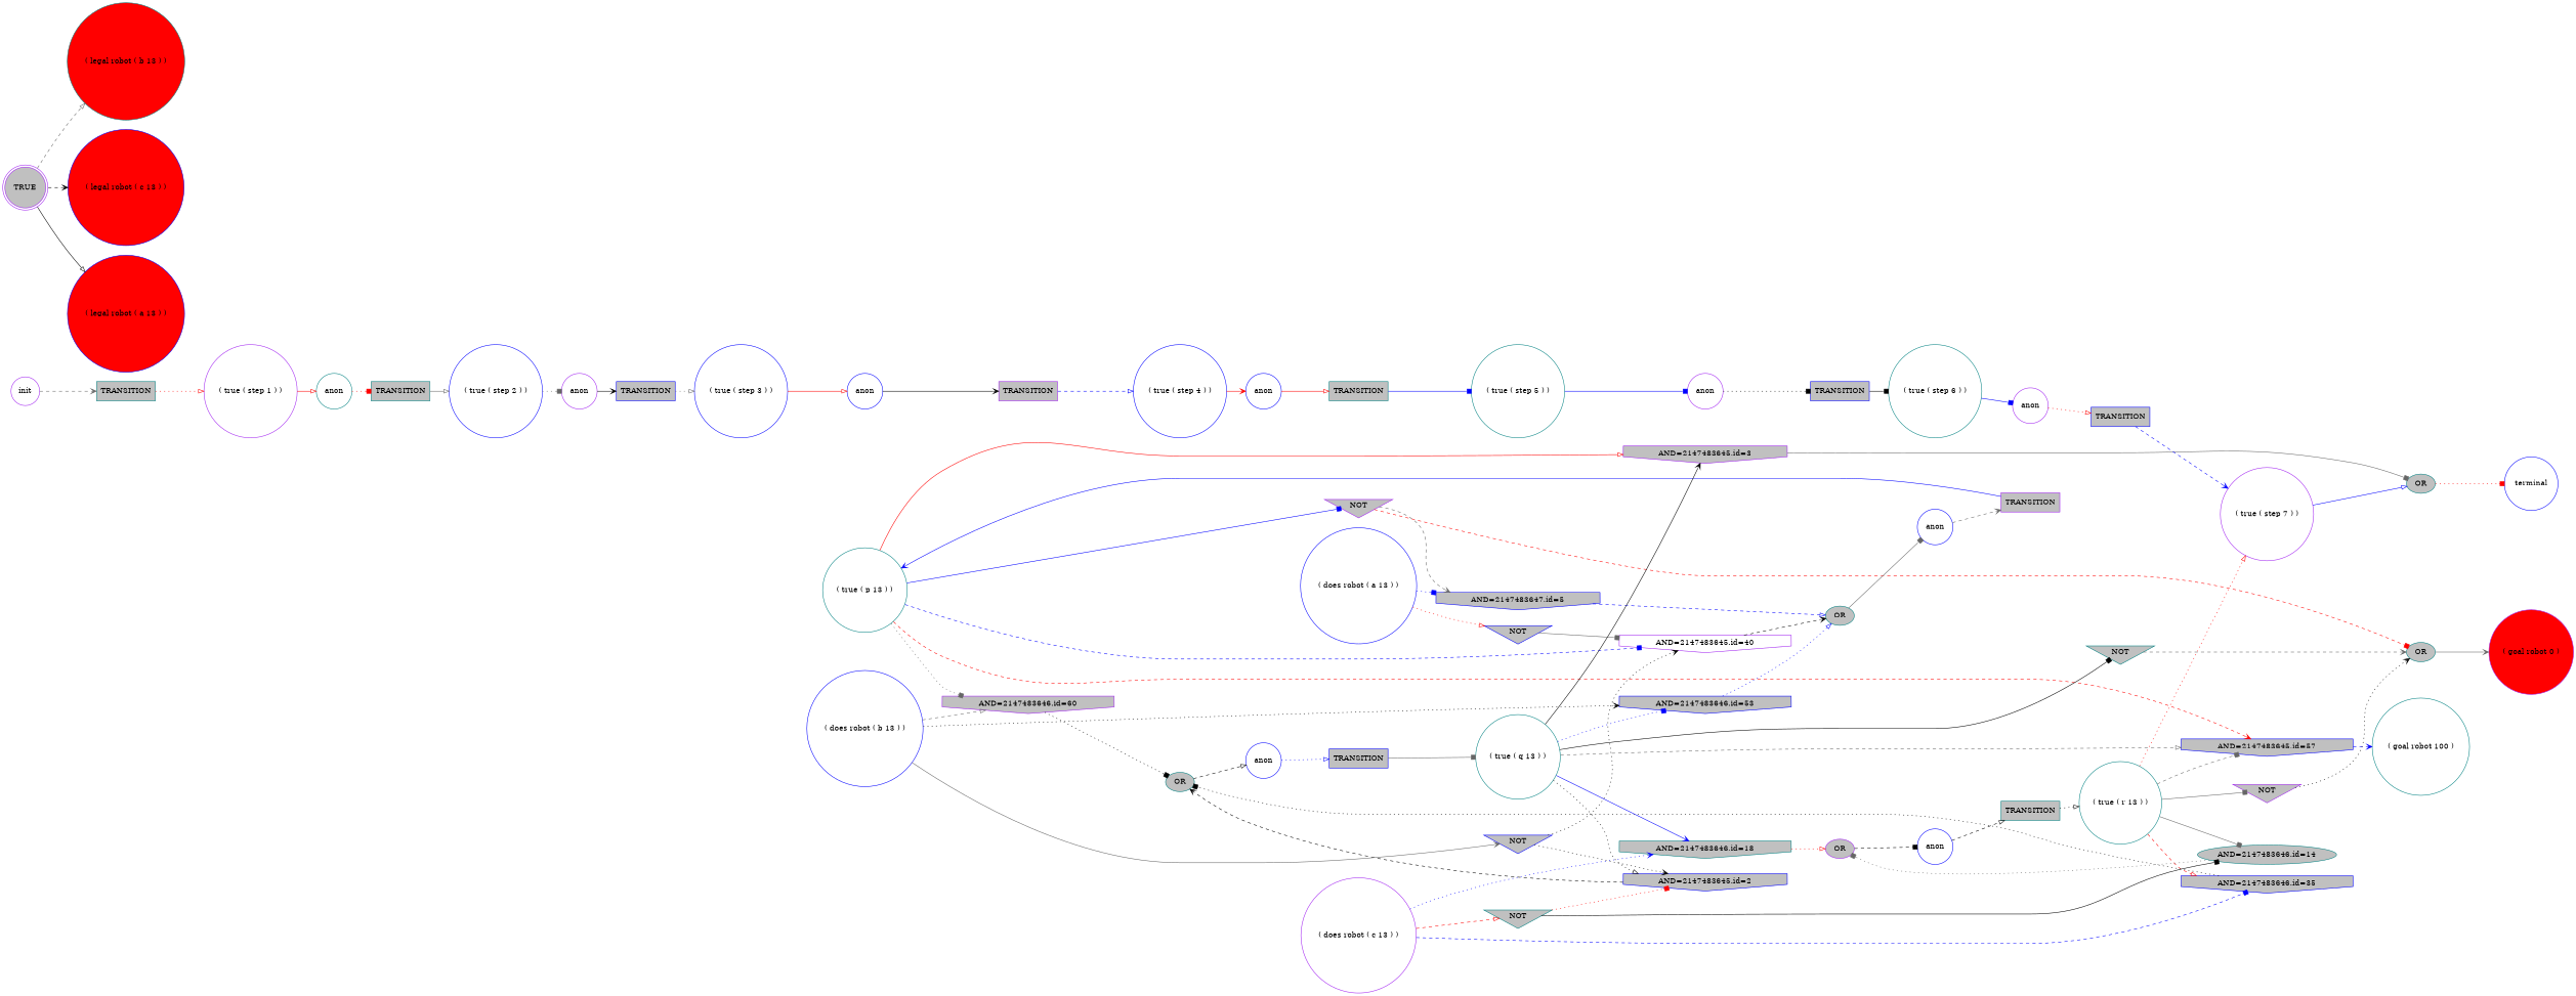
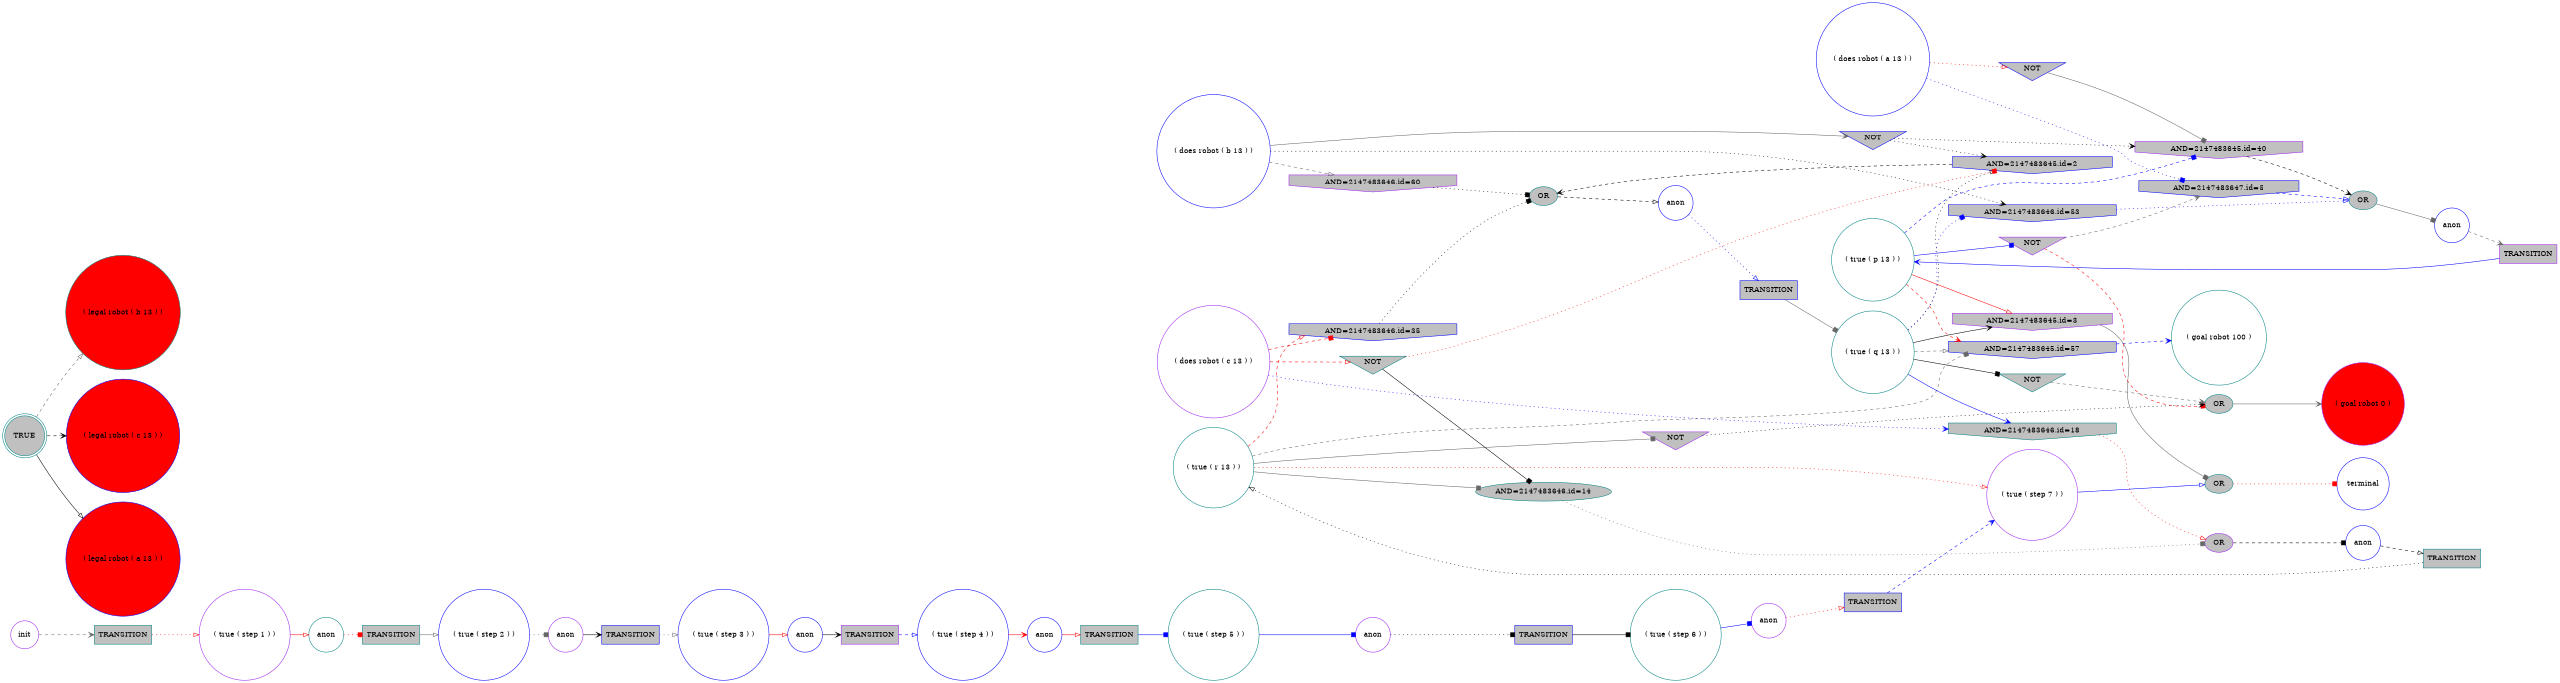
  digraph {
    rankdir=LR
    node [color=blue fillcolor=grey shape=circle style=filled]
    edge [arrowhead=box color=black style=solid]
    n1 [color=teal fillcolor=white label="( true ( p 13 ) )"]
    n2 [label="AND=2147483645.id=57" shape=invhouse]
    n3 [color=purple label="AND=2147483646.id=60" shape=invhouse]
    n4 [color=purple label="AND=2147483645.id=3" shape=invhouse]
    n5 [color=purple label=NOT shape=invtriangle]
-   n6 [color=purple fillcolor=white label="AND=2147483645.id=40" shape=invhouse]
+   n6 [color=purple label="AND=2147483645.id=40" shape=invhouse]
    n7 [color=teal fillcolor=white label="( goal robot 100 )"]
    n8 [color=teal label=OR shape=ellipse]
    n9 [color=teal label=OR shape=ellipse]
    n10 [label="AND=2147483647.id=5" shape=invhouse]
    n11 [color=teal label=OR shape=ellipse]
    n12 [color=teal label=OR shape=ellipse]
    n13 [fillcolor=white label=anon]
    n14 [fillcolor=white label=terminal]
    n15 [color=purple fillcolor=red label="( goal robot 0 )"]
    n16 [fillcolor=white label=anon]
    n17 [color=purple label=OR shape=ellipse]
    n18 [fillcolor=white label=anon]
    n19 [color=teal label=TRANSITION shape=box]
    n20 [color=teal fillcolor=white label="( true ( r 13 ) )"]
    n21 [label="AND=2147483645.id=2" shape=invhouse]
    n22 [label=TRANSITION shape=box]
    n23 [color=teal fillcolor=red label="( legal robot ( b 13 ) )"]
    n24 [color=purple label=TRANSITION shape=box]
    n25 [color=purple fillcolor=white label="( true ( step 1 ) )"]
    n26 [color=teal fillcolor=white label=anon]
    n27 [color=teal label=TRANSITION shape=box]
    n28 [fillcolor=white label="( true ( step 2 ) )"]
    n29 [fillcolor=white label=anon]
    n30 [color=purple label=TRANSITION shape=box]
    n31 [fillcolor=white label="( true ( step 4 ) )"]
    n32 [fillcolor=white label=anon]
    n33 [color=purple fillcolor=white label=init]
    n34 [color=teal label=TRANSITION shape=box]
    n35 [label=NOT shape=invtriangle]
    n36 [color=teal label=TRANSITION shape=box]
    n37 [color=teal fillcolor=white label="( true ( step 5 ) )"]
    n38 [color=purple fillcolor=white label=anon]
    n39 [color=teal label="AND=2147483646.id=14" shape=ellipse]
    n40 [color=purple label=NOT shape=invtriangle]
    n41 [label="AND=2147483646.id=35" shape=invhouse]
    n42 [color=purple fillcolor=white label="( true ( step 7 ) )"]
    n43 [fillcolor=red label="( legal robot ( c 13 ) )"]
    n44 [fillcolor=white label="( does robot ( a 13 ) )"]
    n45 [color=teal fillcolor=white label="( true ( q 13 ) )"]
    n46 [color=teal label="AND=2147483646.id=18" shape=invhouse]
    n47 [label="AND=2147483646.id=53" shape=invhouse]
    n48 [color=teal label=NOT shape=invtriangle]
    n49 [label=TRANSITION shape=box]
    n50 [color=teal fillcolor=white label="( true ( step 6 ) )"]
    n51 [color=purple fillcolor=white label=anon]
    n52 [label=TRANSITION shape=box]
    n53 [fillcolor=white label="( does robot ( b 13 ) )"]
    n54 [label=NOT shape=invtriangle]
    n55 [fillcolor=red label="( legal robot ( a 13 ) )"]
    n56 [color=purple fillcolor=white label="( does robot ( c 13 ) )"]
    n57 [color=teal label=NOT shape=invtriangle]
    n58 [color=purple fillcolor=white label=anon]
    n59 [label=TRANSITION shape=box]
    n60 [fillcolor=white label="( true ( step 3 ) )"]
-   n61 [color=purple label=TRUE shape=doublecircle]
+   n61 [color=teal label=TRUE shape=doublecircle]
    n1 -> n2 [arrowhead=vee color=red style=dashed]
-   n1 -> n3 [color=gray40 style=dotted]
    n1 -> n4 [arrowhead=onormal color=red]
    n1 -> n5 [color=blue]
    n1 -> n6 [color=blue style=dashed]
    n2 -> n7 [arrowhead=vee color=blue style=dashed]
    n3 -> n8 [style=dotted]
    n4 -> n9 [color=gray40]
    n5 -> n10 [arrowhead=vee color=gray40 style=dashed]
    n5 -> n11 [color=red style=dashed]
    n6 -> n12 [arrowhead=vee style=dashed]
    n8 -> n13 [arrowhead=onormal style=dashed]
    n9 -> n14 [color=red style=dotted]
    n10 -> n12 [arrowhead=onormal color=blue style=dashed]
    n11 -> n15 [arrowhead=vee color=gray40]
    n12 -> n16 [color=gray40]
    n13 -> n22 [arrowhead=onormal color=blue style=dotted]
    n16 -> n24 [arrowhead=vee color=gray40 style=dashed]
    n17 -> n18 [style=dashed]
    n18 -> n19 [arrowhead=onormal style=dashed]
    n19 -> n20 [arrowhead=onormal style=dotted]
    n20 -> n2 [color=gray40 style=dashed]
    n20 -> n39 [color=gray40]
    n20 -> n40 [color=gray40]
    n20 -> n41 [arrowhead=onormal color=red style=dashed]
    n20 -> n42 [arrowhead=onormal color=red style=dotted]
    n21 -> n8 [arrowhead=vee style=dashed]
    n22 -> n45 [color=gray40]
    n24 -> n1 [arrowhead=vee color=blue]
    n25 -> n26 [arrowhead=onormal color=red]
    n26 -> n27 [color=red style=dotted]
    n27 -> n28 [arrowhead=onormal color=gray40]
    n28 -> n58 [color=gray40 style=dotted]
    n29 -> n30 [arrowhead=vee]
    n30 -> n31 [arrowhead=onormal color=blue style=dashed]
    n31 -> n32 [arrowhead=vee color=red]
    n32 -> n36 [arrowhead=onormal color=red]
    n33 -> n34 [arrowhead=vee color=gray40 style=dashed]
    n34 -> n25 [arrowhead=onormal color=red style=dotted]
    n35 -> n6 [color=gray40]
    n36 -> n37 [color=blue]
    n37 -> n38 [color=blue]
    n38 -> n49 [style=dotted]
    n39 -> n17 [color=gray40 style=dotted]
    n40 -> n11 [arrowhead=vee style=dotted]
    n41 -> n8 [style=dotted]
    n42 -> n9 [arrowhead=onormal color=blue]
    n44 -> n10 [color=blue style=dotted]
    n44 -> n35 [arrowhead=onormal color=red style=dotted]
    n45 -> n2 [arrowhead=onormal color=gray40 style=dashed]
    n45 -> n4 [arrowhead=vee]
    n45 -> n21 [arrowhead=onormal style=dotted]
    n45 -> n46 [arrowhead=vee color=blue]
    n45 -> n47 [color=blue style=dotted]
    n45 -> n48
    n46 -> n17 [arrowhead=onormal color=red style=dotted]
    n47 -> n12 [arrowhead=onormal color=blue style=dotted]
    n48 -> n11 [arrowhead=vee color=gray40 style=dashed]
    n49 -> n50
    n50 -> n51 [color=blue]
    n51 -> n52 [arrowhead=onormal color=red style=dotted]
    n52 -> n42 [arrowhead=vee color=blue style=dashed]
    n53 -> n3 [arrowhead=onormal color=gray40 style=dashed]
    n53 -> n47 [arrowhead=vee style=dotted]
    n53 -> n54 [arrowhead=vee color=gray40]
    n54 -> n6 [arrowhead=vee style=dotted]
    n54 -> n21 [arrowhead=vee style=dotted]
-   n56 -> n41 [color=blue style=dashed]
+   n56 -> n41 [color=red style=dashed]
    n56 -> n46 [arrowhead=vee color=blue style=dotted]
    n56 -> n57 [arrowhead=onormal color=red style=dashed]
    n57 -> n21 [color=red style=dotted]
    n57 -> n39
    n58 -> n59 [arrowhead=vee]
    n59 -> n60 [arrowhead=onormal color=gray40 style=dotted]
    n60 -> n29 [arrowhead=onormal color=red]
    n61 -> n23 [arrowhead=onormal color=gray40 style=dashed]
    n61 -> n43 [arrowhead=vee style=dashed]
    n61 -> n55 [arrowhead=onormal]
  }
